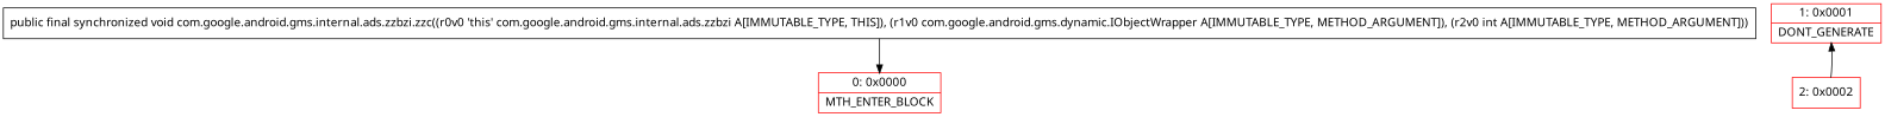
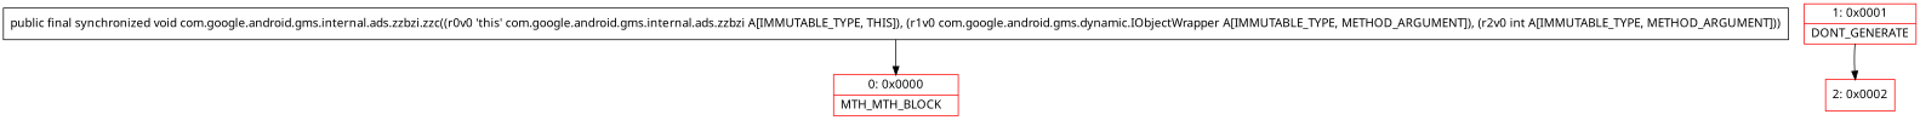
  digraph {
    fontname="Noto Sans"
    node [color=red fontname="Noto Sans" shape=record]
    edge [fontname="Noto Sans"]
-   n1 [label="{0\:\ 0x0000|MTH_ENTER_BLOCK\l}"]
+   n1 [label="{0\:\ 0x0000|MTH_MTH_BLOCK\l}"]
    n2 [label="{1\:\ 0x0001|DONT_GENERATE\l}"]
    n3 [label="{2\:\ 0x0002}"]
    n4 [label="{public final synchronized void com.google.android.gms.internal.ads.zzbzi.zzc((r0v0 'this' com.google.android.gms.internal.ads.zzbzi A[IMMUTABLE_TYPE, THIS]), (r1v0 com.google.android.gms.dynamic.IObjectWrapper A[IMMUTABLE_TYPE, METHOD_ARGUMENT]), (r2v0 int A[IMMUTABLE_TYPE, METHOD_ARGUMENT])) }" color=""]
    subgraph cluster_1 {
      label="R(0)"
    }
-   n3 -> n2
+   n2 -> n3
    n4 -> n1
  }
